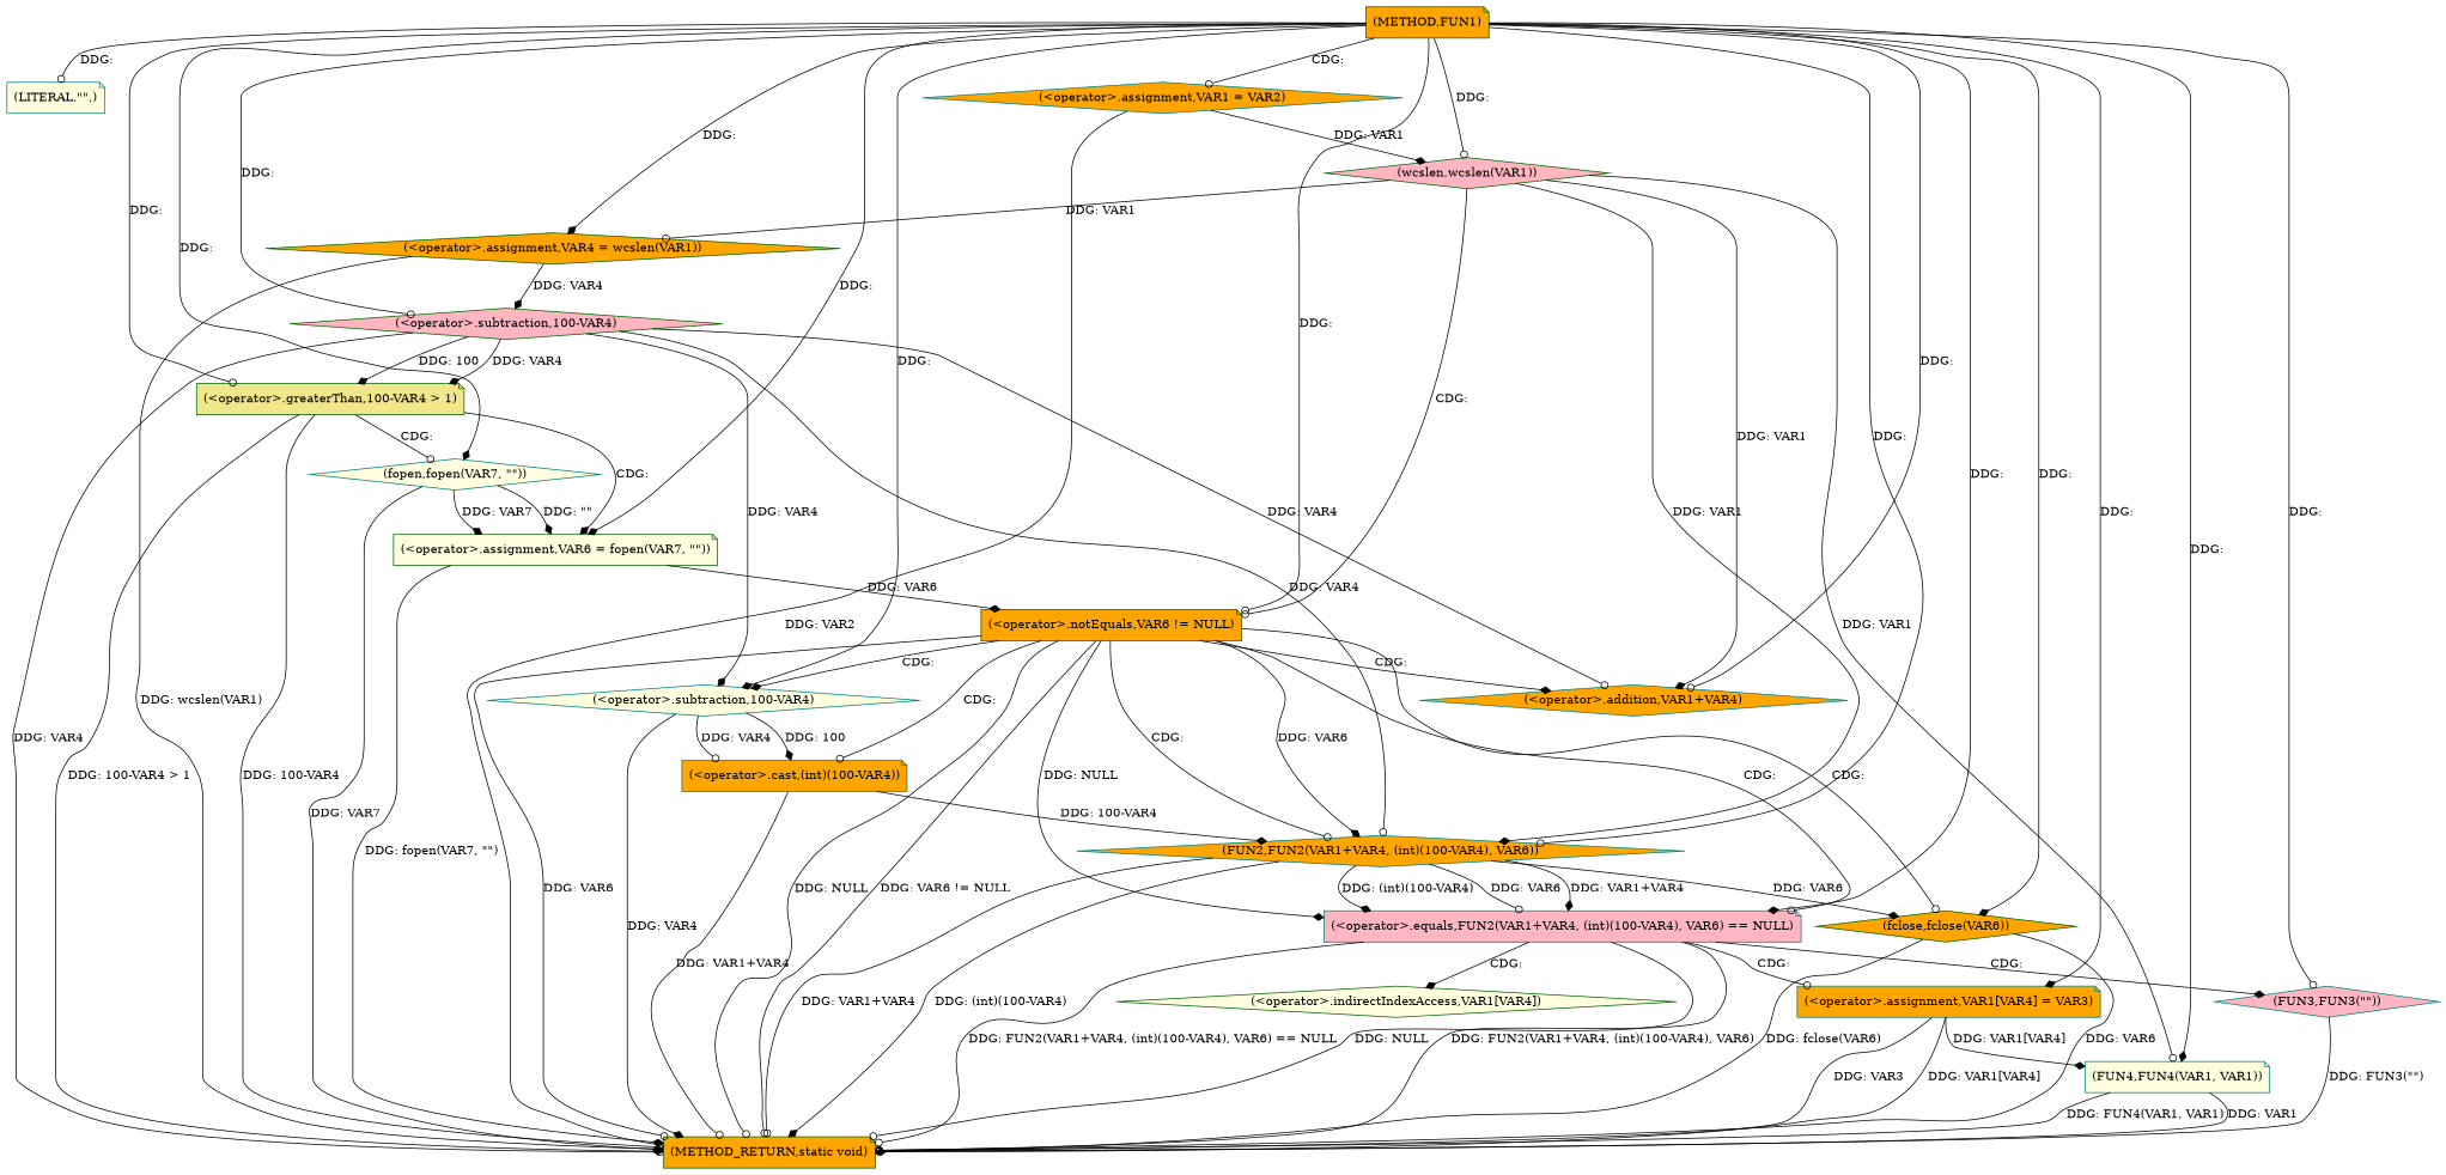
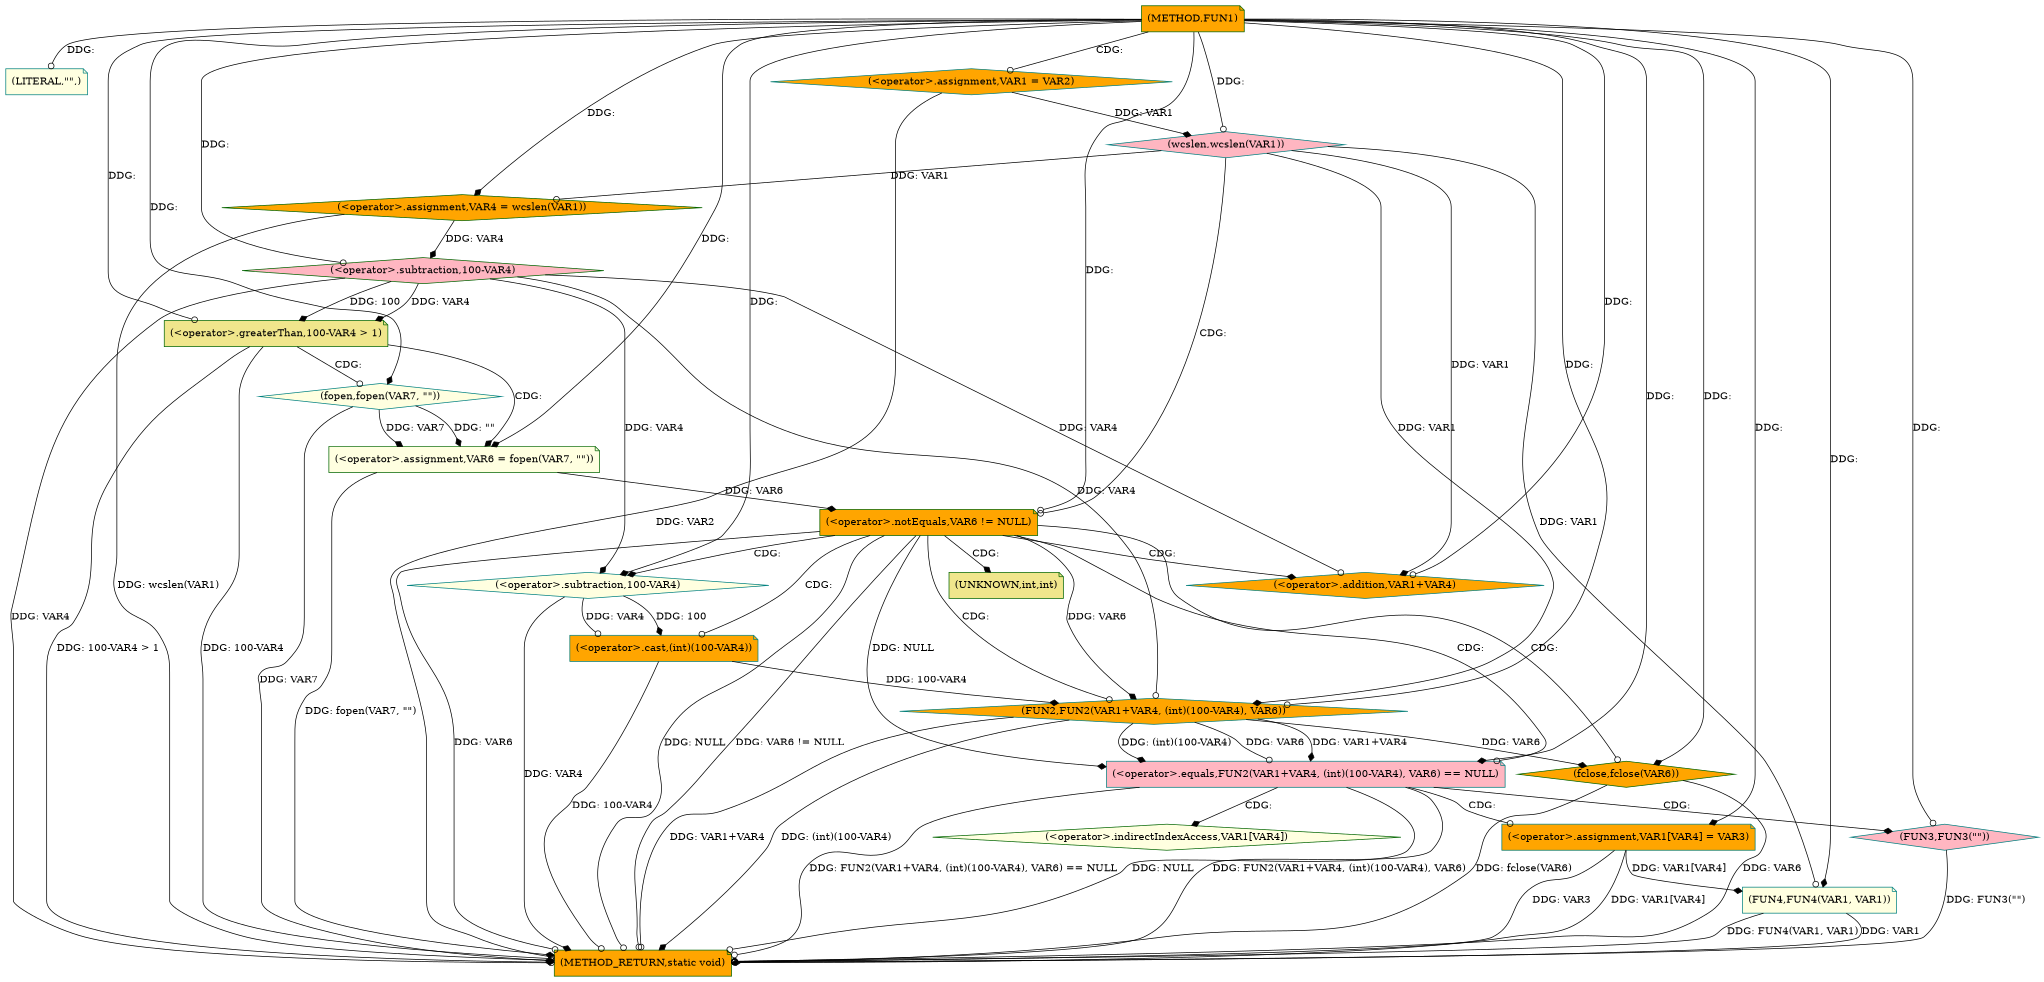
  digraph {
    node [color=darkgreen fillcolor=orange shape=note style=filled]
    edge [arrowhead=odot]
    n1 [label="(METHOD,FUN1)"]
    n2 [color=teal fillcolor=lightyellow label="(LITERAL,\"\",)"]
    n3 [color=teal label="(<operator>.assignment,VAR1 = VAR2)" shape=diamond]
    n4 [label="(<operator>.assignment,VAR4 = wcslen(VAR1))" shape=diamond]
-   n5 [fillcolor=lightpink label="(wcslen,wcslen(VAR1))" shape=diamond]
+   n5 [color=teal fillcolor=lightpink label="(wcslen,wcslen(VAR1))" shape=diamond]
    n6 [fillcolor=khaki label="(<operator>.greaterThan,100-VAR4 > 1)"]
    n7 [fillcolor=lightpink label="(<operator>.subtraction,100-VAR4)" shape=diamond]
    n8 [fillcolor=lightyellow label="(<operator>.assignment,VAR6 = fopen(VAR7, \"\"))"]
    n9 [color=teal fillcolor=lightyellow label="(fopen,fopen(VAR7, \"\"))" shape=diamond]
    n10 [label="(<operator>.notEquals,VAR6 != NULL)"]
    n11 [color=teal fillcolor=lightpink label="(<operator>.equals,FUN2(VAR1+VAR4, (int)(100-VAR4), VAR6) == NULL)"]
    n12 [color=teal label="(FUN2,FUN2(VAR1+VAR4, (int)(100-VAR4), VAR6))" shape=diamond]
    n13 [color=teal label="(<operator>.addition,VAR1+VAR4)" shape=diamond]
    n14 [color=teal fillcolor=lightyellow label="(<operator>.subtraction,100-VAR4)" shape=diamond]
    n15 [color=teal fillcolor=lightpink label="(FUN3,FUN3(\"\"))" shape=diamond]
    n16 [color=teal label="(<operator>.assignment,VAR1[VAR4] = VAR3)"]
    n17 [label="(fclose,fclose(VAR6))" shape=diamond]
    n18 [color=teal fillcolor=lightyellow label="(FUN4,FUN4(VAR1, VAR1))"]
    n19 [label="(METHOD_RETURN,static void)"]
    n20 [color=teal label="(<operator>.cast,(int)(100-VAR4))"]
+   n21 [fillcolor=khaki label="(UNKNOWN,int,int)"]
    n22 [fillcolor=lightyellow label="(<operator>.indirectIndexAccess,VAR1[VAR4])" shape=diamond]
    n1 -> n2 [label="DDG: "]
    n1 -> n3 [label="CDG: "]
    n1 -> n4 [arrowhead=diamond label="DDG: "]
    n1 -> n5 [label="DDG: "]
    n1 -> n6 [label="DDG: "]
    n1 -> n7 [label="DDG: "]
    n1 -> n8 [arrowhead=diamond label="DDG: "]
    n1 -> n9 [arrowhead=diamond label="DDG: "]
    n1 -> n10 [label="DDG: "]
    n1 -> n11 [arrowhead=diamond label="DDG: "]
    n1 -> n12 [label="DDG: "]
    n1 -> n13 [label="DDG: "]
    n1 -> n14 [arrowhead=diamond label="DDG: "]
    n1 -> n15 [label="DDG: "]
    n1 -> n16 [arrowhead=diamond label="DDG: "]
    n1 -> n17 [arrowhead=diamond label="DDG: "]
    n1 -> n18 [arrowhead=diamond label="DDG: "]
    n3 -> n5 [arrowhead=diamond label="DDG: VAR1"]
    n3 -> n19 [label="DDG: VAR2"]
    n4 -> n7 [arrowhead=diamond label="DDG: VAR4"]
    n4 -> n19 [label="DDG: wcslen(VAR1)"]
    n5 -> n4 [label="DDG: VAR1"]
    n5 -> n10 [label="CDG: "]
    n5 -> n12 [arrowhead=diamond label="DDG: VAR1"]
    n5 -> n13 [arrowhead=diamond label="DDG: VAR1"]
    n5 -> n18 [label="DDG: VAR1"]
    n6 -> n8 [arrowhead=diamond label="CDG: "]
    n6 -> n9 [label="CDG: "]
    n6 -> n19 [arrowhead=diamond label="DDG: 100-VAR4 > 1"]
    n6 -> n19 [label="DDG: 100-VAR4"]
    n7 -> n6 [arrowhead=diamond label="DDG: 100"]
    n7 -> n6 [arrowhead=diamond label="DDG: VAR4"]
    n7 -> n12 [label="DDG: VAR4"]
    n7 -> n13 [label="DDG: VAR4"]
    n7 -> n14 [arrowhead=diamond label="DDG: VAR4"]
    n7 -> n19 [label="DDG: VAR4"]
    n8 -> n10 [arrowhead=diamond label="DDG: VAR6"]
    n8 -> n19 [arrowhead=diamond label="DDG: fopen(VAR7, \"\")"]
    n9 -> n8 [arrowhead=diamond label="DDG: VAR7"]
    n9 -> n8 [arrowhead=diamond label="DDG: \"\""]
    n9 -> n19 [arrowhead=diamond label="DDG: VAR7"]
    n10 -> n11 [arrowhead=diamond label="DDG: NULL"]
    n10 -> n11 [label="CDG: "]
    n10 -> n12 [arrowhead=diamond label="DDG: VAR6"]
    n10 -> n12 [label="CDG: "]
    n10 -> n13 [arrowhead=diamond label="CDG: "]
    n10 -> n14 [arrowhead=diamond label="CDG: "]
    n10 -> n17 [label="CDG: "]
    n10 -> n19 [label="DDG: NULL"]
    n10 -> n19 [label="DDG: VAR6 != NULL"]
    n10 -> n19 [label="DDG: VAR6"]
    n10 -> n20 [label="CDG: "]
+   n10 -> n21 [arrowhead=diamond label="CDG: "]
    n11 -> n15 [arrowhead=diamond label="CDG: "]
    n11 -> n16 [label="CDG: "]
    n11 -> n19 [label="DDG: FUN2(VAR1+VAR4, (int)(100-VAR4), VAR6)"]
    n11 -> n19 [label="DDG: FUN2(VAR1+VAR4, (int)(100-VAR4), VAR6) == NULL"]
    n11 -> n19 [label="DDG: NULL"]
    n11 -> n22 [arrowhead=diamond label="CDG: "]
    n12 -> n11 [arrowhead=diamond label="DDG: VAR1+VAR4"]
    n12 -> n11 [arrowhead=diamond label="DDG: (int)(100-VAR4)"]
    n12 -> n11 [label="DDG: VAR6"]
    n12 -> n17 [arrowhead=diamond label="DDG: VAR6"]
    n12 -> n19 [label="DDG: VAR1+VAR4"]
    n12 -> n19 [arrowhead=diamond label="DDG: (int)(100-VAR4)"]
    n14 -> n19 [arrowhead=diamond label="DDG: VAR4"]
    n14 -> n20 [arrowhead=diamond label="DDG: 100"]
    n14 -> n20 [label="DDG: VAR4"]
    n15 -> n19 [label="DDG: FUN3(\"\")"]
    n16 -> n18 [arrowhead=diamond label="DDG: VAR1[VAR4]"]
    n16 -> n19 [label="DDG: VAR3"]
    n16 -> n19 [arrowhead=diamond label="DDG: VAR1[VAR4]"]
    n17 -> n19 [label="DDG: fclose(VAR6)"]
    n17 -> n19 [label="DDG: VAR6"]
    n18 -> n19 [label="DDG: FUN4(VAR1, VAR1)"]
    n18 -> n19 [label="DDG: VAR1"]
    n20 -> n12 [arrowhead=diamond label="DDG: 100-VAR4"]
-   n20 -> n19 [label="DDG: VAR1+VAR4"]
+   n20 -> n19 [label="DDG: 100-VAR4"]
  }
